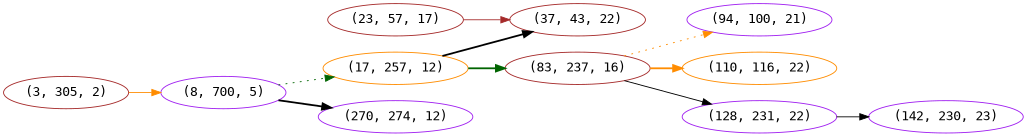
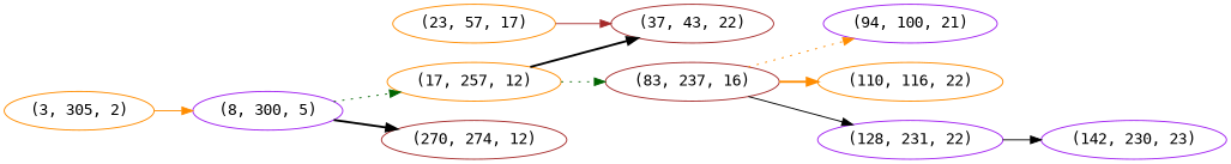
  digraph {
    fontname="DejaVu Sans Mono"
    rankdir=LR
    node [color=brown fontname="DejaVu Sans Mono"]
    edge [color=black fontname="DejaVu Sans Mono" style=solid]
-   "(8, 300, 5)" [color=purple label="(8, 700, 5)"]
-   "(3, 305, 2)"
+   "(8, 300, 5)" [color=purple]
+   "(3, 305, 2)" [color=darkorange]
    "(17, 257, 12)" [color=darkorange]
-   "(270, 274, 12)" [color=purple]
+   "(270, 274, 12)"
    "(83, 237, 16)"
    "(37, 43, 22)"
-   "(23, 57, 17)"
+   "(23, 57, 17)" [color=darkorange]
    "(94, 100, 21)" [color=purple]
    "(110, 116, 22)" [color=darkorange]
    "(128, 231, 22)" [color=purple]
    "(142, 230, 23)" [color=purple]
    "(8, 300, 5)" -> "(17, 257, 12)" [color=darkgreen style=dotted]
    "(8, 300, 5)" -> "(270, 274, 12)" [style=bold]
    "(3, 305, 2)" -> "(8, 300, 5)" [color=darkorange]
-   "(17, 257, 12)" -> "(83, 237, 16)" [color=darkgreen style=bold]
+   "(17, 257, 12)" -> "(83, 237, 16)" [color=darkgreen style=dotted]
    "(17, 257, 12)" -> "(37, 43, 22)" [style=bold]
    "(83, 237, 16)" -> "(94, 100, 21)" [color=darkorange style=dotted]
    "(83, 237, 16)" -> "(110, 116, 22)" [color=darkorange style=bold]
    "(83, 237, 16)" -> "(128, 231, 22)"
    "(23, 57, 17)" -> "(37, 43, 22)" [color=brown]
    "(128, 231, 22)" -> "(142, 230, 23)"
  }
